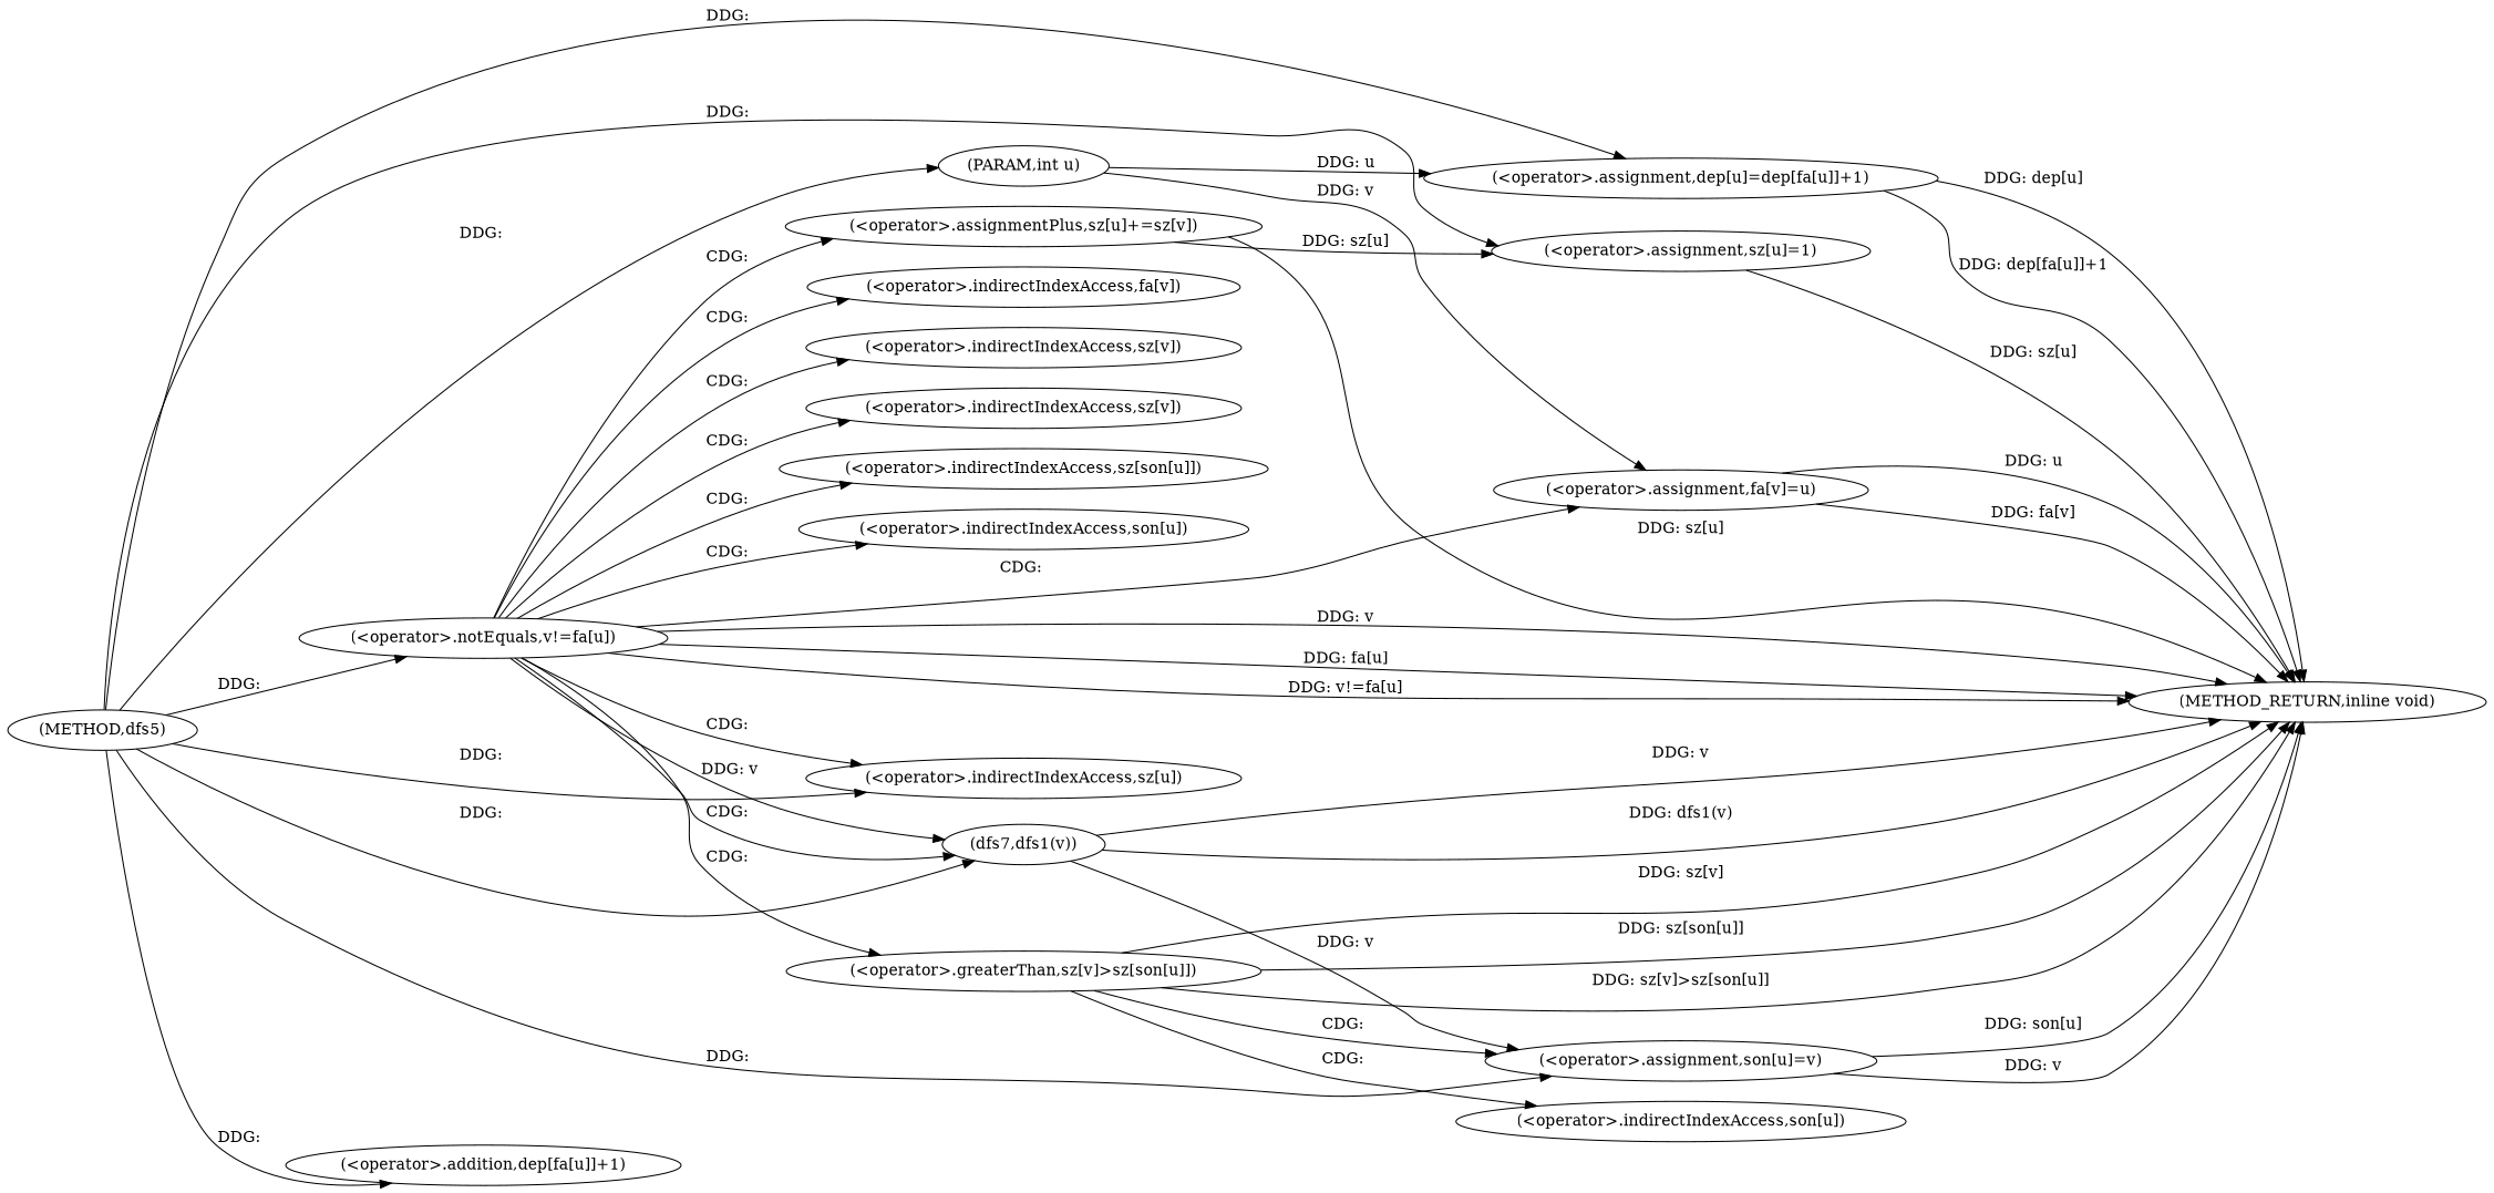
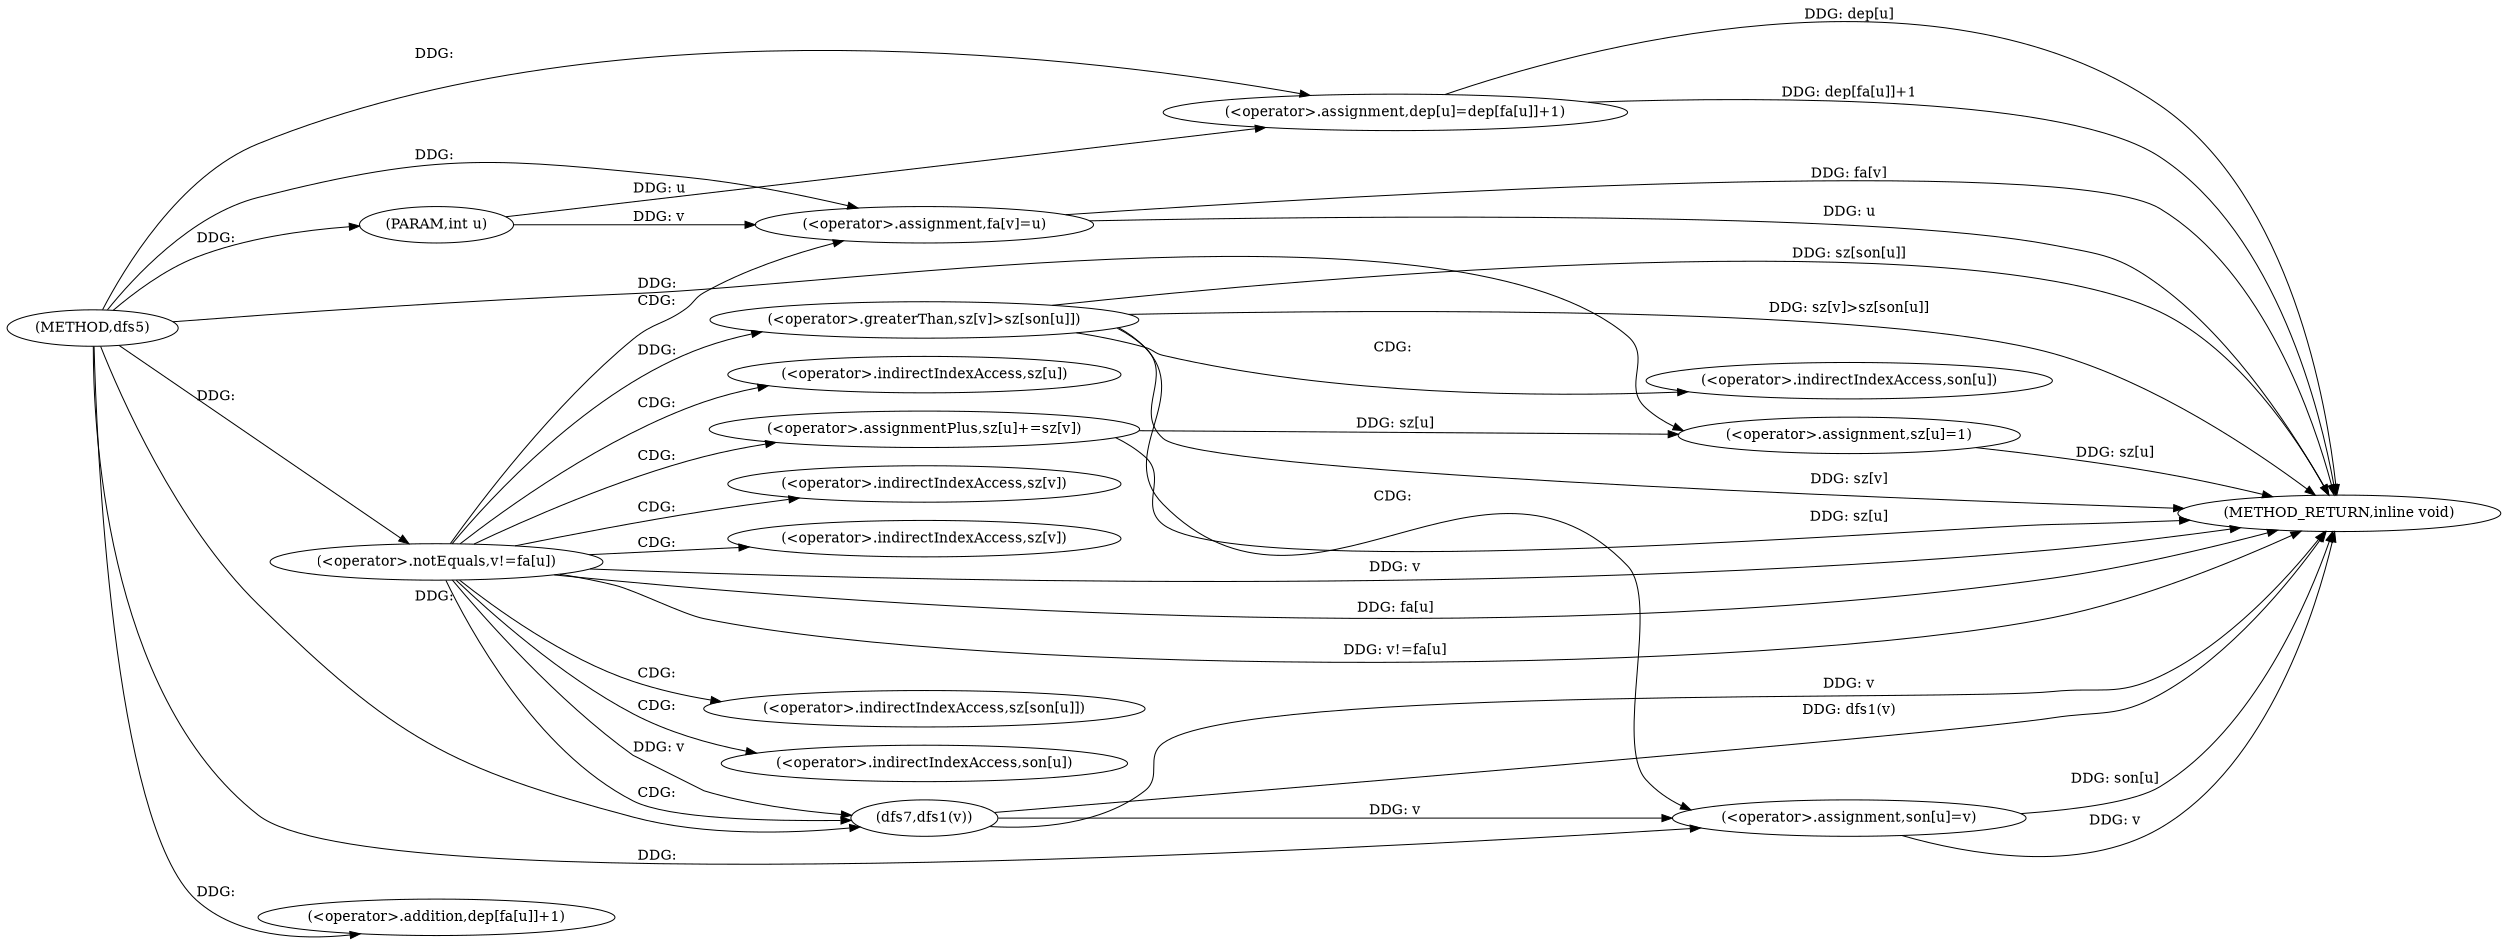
  digraph {
    rankdir=LR
    n1 [label="(METHOD,dfs5)"]
    n2 [label="(PARAM,int u)"]
    n3 [label="(<operator>.assignment,sz[u]=1)"]
    n4 [label="(<operator>.assignment,dep[u]=dep[fa[u]]+1)"]
    n5 [label="(<operator>.notEquals,v!=fa[u])"]
    n6 [label="(<operator>.addition,dep[fa[u]]+1)"]
    n7 [label="(<operator>.assignment,fa[v]=u)"]
    n8 [label="(dfs7,dfs1(v))"]
    n9 [label="(<operator>.assignment,son[u]=v)"]
    n10 [label="(METHOD_RETURN,inline void)"]
    n11 [label="(<operator>.assignmentPlus,sz[u]+=sz[v])"]
    n12 [label="(<operator>.greaterThan,sz[v]>sz[son[u]])"]
-   n13 [label="(<operator>.indirectIndexAccess,fa[v])"]
    n14 [label="(<operator>.indirectIndexAccess,sz[u])"]
    n15 [label="(<operator>.indirectIndexAccess,sz[v])"]
    n16 [label="(<operator>.indirectIndexAccess,sz[v])"]
    n17 [label="(<operator>.indirectIndexAccess,sz[son[u]])"]
    n18 [label="(<operator>.indirectIndexAccess,son[u])"]
    n19 [label="(<operator>.indirectIndexAccess,son[u])"]
    n1 -> n2 [label="DDG: "]
    n1 -> n3 [label="DDG: "]
    n1 -> n4 [label="DDG: "]
    n1 -> n5 [label="DDG: "]
    n1 -> n6 [label="DDG: "]
-   n1 -> n14 [label="DDG: "]
+   n1 -> n7 [label="DDG: "]
    n1 -> n8 [label="DDG: "]
    n1 -> n9 [label="DDG: "]
    n2 -> n4 [label="DDG: u"]
    n2 -> n7 [label="DDG: v"]
    n3 -> n10 [label="DDG: sz[u]"]
    n4 -> n10 [label="DDG: dep[u]"]
    n4 -> n10 [label="DDG: dep[fa[u]]+1"]
    n5 -> n7 [label="CDG: "]
    n5 -> n8 [label="DDG: v"]
    n5 -> n8 [label="CDG: "]
    n5 -> n10 [label="DDG: v"]
    n5 -> n10 [label="DDG: fa[u]"]
    n5 -> n10 [label="DDG: v!=fa[u]"]
    n5 -> n11 [label="CDG: "]
-   n5 -> n12 [label="CDG: "]
-   n5 -> n13 [label="CDG: "]
+   n5 -> n12 [label="DDG: "]
    n5 -> n14 [label="CDG: "]
    n5 -> n15 [label="CDG: "]
    n5 -> n16 [label="CDG: "]
    n5 -> n17 [label="CDG: "]
    n5 -> n18 [label="CDG: "]
    n7 -> n10 [label="DDG: fa[v]"]
    n7 -> n10 [label="DDG: u"]
    n8 -> n9 [label="DDG: v"]
    n8 -> n10 [label="DDG: v"]
    n8 -> n10 [label="DDG: dfs1(v)"]
    n9 -> n10 [label="DDG: son[u]"]
    n9 -> n10 [label="DDG: v"]
    n11 -> n3 [label="DDG: sz[u]"]
    n11 -> n10 [label="DDG: sz[u]"]
    n12 -> n9 [label="CDG: "]
    n12 -> n10 [label="DDG: sz[v]"]
    n12 -> n10 [label="DDG: sz[son[u]]"]
    n12 -> n10 [label="DDG: sz[v]>sz[son[u]]"]
    n12 -> n19 [label="CDG: "]
  }
